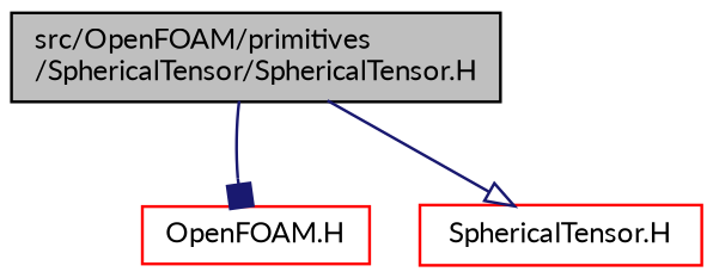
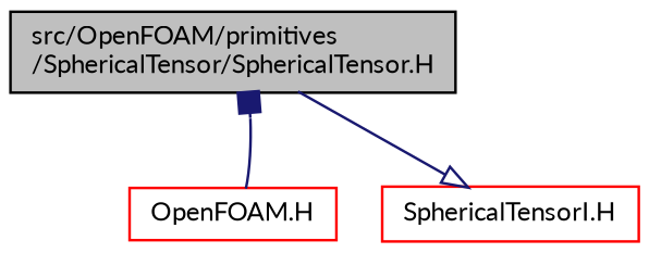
  digraph {
    fontname=Lato
    node [color=red fontname=Lato fontsize=10 shape=record]
    edge [color=midnightblue fontname=Lato fontsize=10 labelfontname=Helvetica labelfontsize=10 style=solid]
    n1 [color=black fillcolor=grey75 fontcolor=black height=0.2 label="src/OpenFOAM/primitives\l/SphericalTensor/SphericalTensor.H" style=filled width=0.4]
    n2 [height=0.2 label="OpenFOAM.H" width=0.4]
-   n3 [height=0.2 label="SphericalTensor.H" width=0.4]
-   n1 -> n2 [arrowhead=box]
+   n3 [height=0.2 label="SphericalTensorI.H" width=0.4]
+   n2 -> n1 [arrowhead=box]
    n1 -> n3 [arrowhead=onormal]
  }
